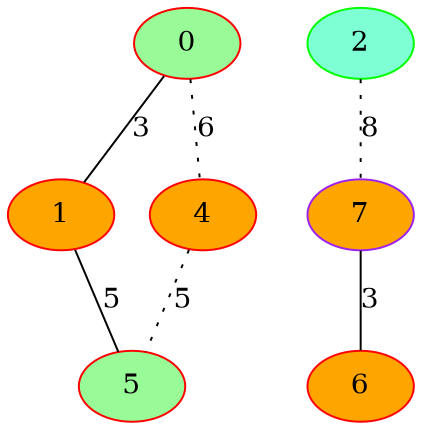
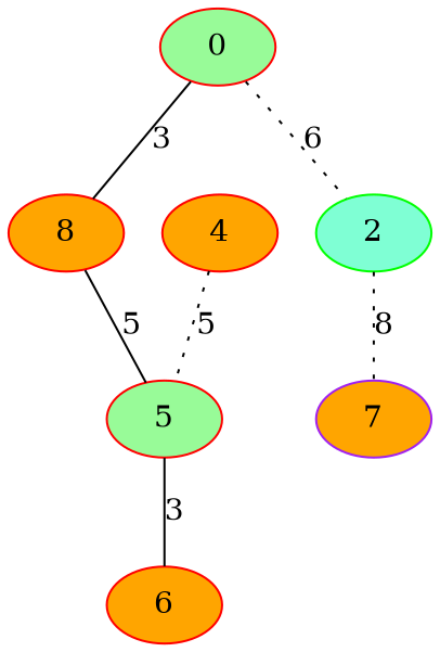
  graph {
    node [color=red fillcolor=orange style=filled weight=1]
    edge [style=solid]
    0 [fillcolor=palegreen]
-   1
+   1 [label=8]
    2 [color=green fillcolor=aquamarine weight=2]
    5 [fillcolor=palegreen]
    7 [color=purple weight=4]
    6
    4
    0 -- 1 [label=3]
-   0 -- 4 [label=6 style=dotted]
+   0 -- 2 [label=6 style=dotted]
    1 -- 5 [label=5]
    2 -- 7 [label=8 style=dotted]
-   7 -- 6 [label=3]
+   5 -- 6 [label=3]
    4 -- 5 [label=5 style=dotted]
  }
